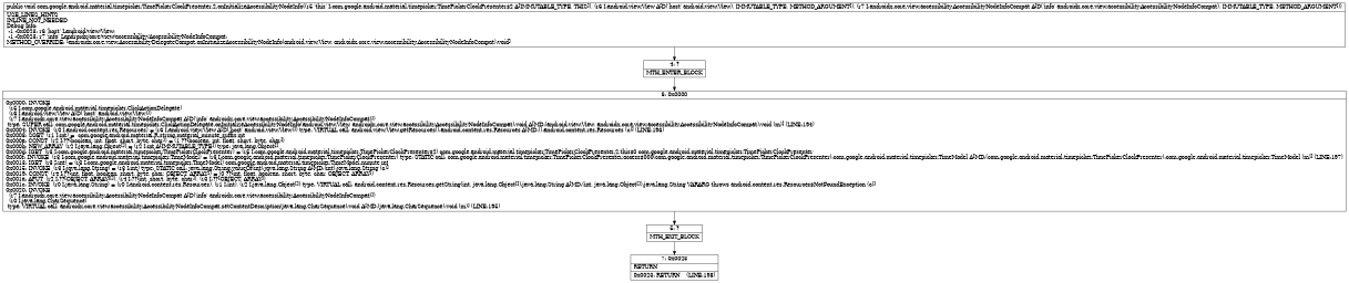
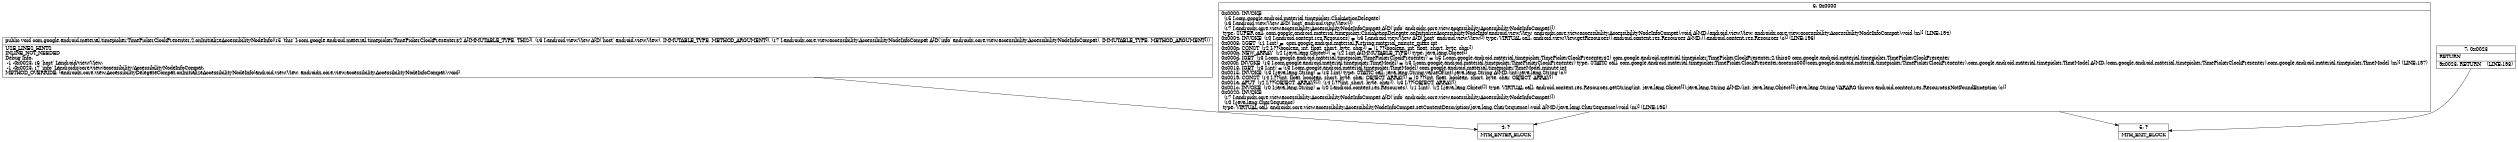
  digraph {
    node [shape=record]
    n1 [label="{4\:\ ?|MTH_ENTER_BLOCK\l}"]
    n2 [label="{6\:\ 0x0000|0x0000: INVOKE  \l  (r5 I:com.google.android.material.timepicker.ClickActionDelegate)\l  (r6 I:android.view.View A[D('host' android.view.View)])\l  (r7 I:androidx.core.view.accessibility.AccessibilityNodeInfoCompat A[D('info' androidx.core.view.accessibility.AccessibilityNodeInfoCompat)])\l type: SUPER call: com.google.android.material.timepicker.ClickActionDelegate.onInitializeAccessibilityNodeInfo(android.view.View, androidx.core.view.accessibility.AccessibilityNodeInfoCompat):void A[MD:(android.view.View, androidx.core.view.accessibility.AccessibilityNodeInfoCompat):void (m)] (LINE:194)\l0x0004: INVOKE  (r0 I:android.content.res.Resources) = (r6 I:android.view.View A[D('host' android.view.View)]) type: VIRTUAL call: android.view.View.getResources():android.content.res.Resources A[MD:():android.content.res.Resources (c)] (LINE:196)\l0x0008: SGET  (r1 I:int) =  com.google.android.material.R.string.material_minute_suffix int \l0x000a: CONST  (r2 I:??[boolean, int, float, short, byte, char]) = (1 ??[boolean, int, float, short, byte, char]) \l0x000b: NEW_ARRAY  (r2 I:java.lang.Object[]) = (r2 I:int A[IMMUTABLE_TYPE]) type: java.lang.Object[] \l0x000d: IGET  (r3 I:com.google.android.material.timepicker.TimePickerClockPresenter) = (r5 I:com.google.android.material.timepicker.TimePickerClockPresenter$2) com.google.android.material.timepicker.TimePickerClockPresenter.2.this$0 com.google.android.material.timepicker.TimePickerClockPresenter \l0x000f: INVOKE  (r3 I:com.google.android.material.timepicker.TimeModel) = (r3 I:com.google.android.material.timepicker.TimePickerClockPresenter) type: STATIC call: com.google.android.material.timepicker.TimePickerClockPresenter.access$000(com.google.android.material.timepicker.TimePickerClockPresenter):com.google.android.material.timepicker.TimeModel A[MD:(com.google.android.material.timepicker.TimePickerClockPresenter):com.google.android.material.timepicker.TimeModel (m)] (LINE:197)\l0x0013: IGET  (r3 I:int) = (r3 I:com.google.android.material.timepicker.TimeModel) com.google.android.material.timepicker.TimeModel.minute int \l0x0015: INVOKE  (r3 I:java.lang.String) = (r3 I:int) type: STATIC call: java.lang.String.valueOf(int):java.lang.String A[MD:(int):java.lang.String (c)]\l0x0019: CONST  (r4 I:??[int, float, boolean, short, byte, char, OBJECT, ARRAY]) = (0 ??[int, float, boolean, short, byte, char, OBJECT, ARRAY]) \l0x001a: APUT  (r2 I:??[OBJECT, ARRAY][]), (r4 I:??[int, short, byte, char]), (r3 I:??[OBJECT, ARRAY]) \l0x001c: INVOKE  (r0 I:java.lang.String) = (r0 I:android.content.res.Resources), (r1 I:int), (r2 I:java.lang.Object[]) type: VIRTUAL call: android.content.res.Resources.getString(int, java.lang.Object[]):java.lang.String A[MD:(int, java.lang.Object[]):java.lang.String VARARG throws android.content.res.Resources$NotFoundException (c)]\l0x0020: INVOKE  \l  (r7 I:androidx.core.view.accessibility.AccessibilityNodeInfoCompat A[D('info' androidx.core.view.accessibility.AccessibilityNodeInfoCompat)])\l  (r0 I:java.lang.CharSequence)\l type: VIRTUAL call: androidx.core.view.accessibility.AccessibilityNodeInfoCompat.setContentDescription(java.lang.CharSequence):void A[MD:(java.lang.CharSequence):void (m)] (LINE:195)\l}"]
    n3 [label="{5\:\ ?|MTH_EXIT_BLOCK\l}"]
-   n4 [label="{7\:\ 0x0023|RETURN\l|0x0023: RETURN    (LINE:198)\l}"]
+   n4 [label="{7\:\ 0x0023|RETURN\l|9x0023: RETURN    (LINE:198)\l}"]
    n5 [label="{public void com.google.android.material.timepicker.TimePickerClockPresenter.2.onInitializeAccessibilityNodeInfo((r5 'this' I:com.google.android.material.timepicker.TimePickerClockPresenter$2 A[IMMUTABLE_TYPE, THIS]), (r6 I:android.view.View A[D('host' android.view.View), IMMUTABLE_TYPE, METHOD_ARGUMENT]), (r7 I:androidx.core.view.accessibility.AccessibilityNodeInfoCompat A[D('info' androidx.core.view.accessibility.AccessibilityNodeInfoCompat), IMMUTABLE_TYPE, METHOD_ARGUMENT]))  | USE_LINES_HINTS\lINLINE_NOT_NEEDED\lDebug Info:\l  \-1 \-0x0023: r6 'host' Landroid\/view\/View;\l  \-1 \-0x0023: r7 'info' Landroidx\/core\/view\/accessibility\/AccessibilityNodeInfoCompat;\lMETHOD_OVERRIDE: [androidx.core.view.AccessibilityDelegateCompat.onInitializeAccessibilityNodeInfo(android.view.View, androidx.core.view.accessibility.AccessibilityNodeInfoCompat):void]\l}"]
-   n1 -> n2
+   n2 -> n1
    n2 -> n3
-   n3 -> n4
+   n4 -> n3
    n5 -> n1
  }
